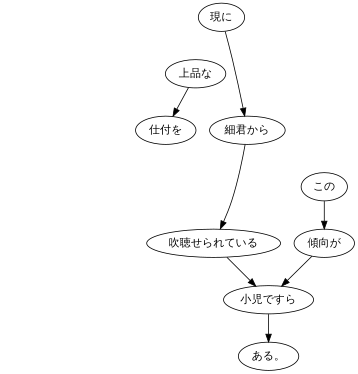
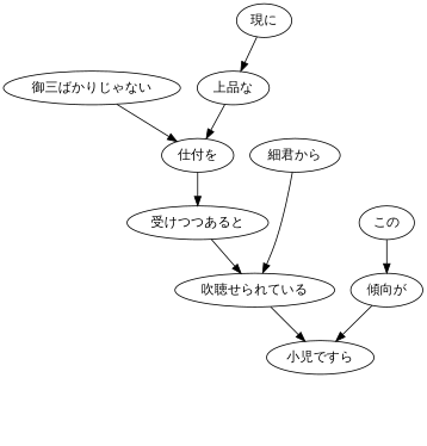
  digraph {
+   n1 [label="御三ばかりじゃない"]
    n2 [label="仕付を"]
+   n3 [label="受けつつあると"]
    n4 [label="現に"]
    n5 [label="上品な"]
    n6 [label="吹聴せられている"]
    n7 [label="小児ですら"]
    n8 [label="細君から"]
-   n9 [label="ある。"]
    n10 [label="この"]
    n11 [label="傾向が"]
-   n4 -> n8
+   n1 -> n2
+   n2 -> n3
+   n3 -> n6
+   n4 -> n5
    n5 -> n2
    n6 -> n7
-   n7 -> n9
    n8 -> n6
    n10 -> n11
    n11 -> n7
  }
